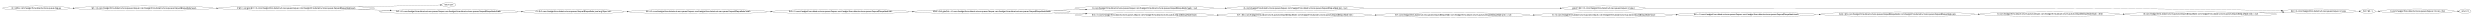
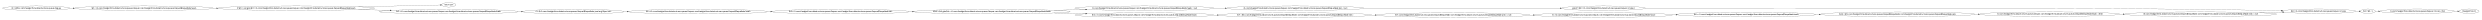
  digraph {
    fontname="IBM Plex Sans"
    rankdir=LR
    node [fontname="IBM Plex Sans"]
    edge [fontname="IBM Plex Sans"]
    "r0 := @this: com.thealgorithms.datastructures.queues.Deques"
    "$r1 = r0.<com.thealgorithms.datastructures.queues.Deques: com.thealgorithms.datastructures.queues.Deques$DequeNode head>"
    "if $r1 != null goto $r2 = r0.<com.thealgorithms.datastructures.queues.Deques: com.thealgorithms.datastructures.queues.Deques$DequeNode head>"
    n4 [label="return com"]
    "$r2 = r0.<com.thealgorithms.datastructures.queues.Deques: com.thealgorithms.datastructures.queues.Deques$DequeNode head>"
    "r3 = $r2.<com.thealgorithms.datastructures.queues.Deques$DequeNode: java.lang.Object val>"
    "$r5 = r0.<com.thealgorithms.datastructures.queues.Deques: com.thealgorithms.datastructures.queues.Deques$DequeNode head>"
    "$r4 = r0.<com.thealgorithms.datastructures.queues.Deques: com.thealgorithms.datastructures.queues.Deques$DequeNode tail>"
    "if $r5 != $r4 goto $r6 = r0.<com.thealgorithms.datastructures.queues.Deques: com.thealgorithms.datastructures.queues.Deques$DequeNode head>"
    "r0.<com.thealgorithms.datastructures.queues.Deques: com.thealgorithms.datastructures.queues.Deques$DequeNode head> = null"
    "$r6 = r0.<com.thealgorithms.datastructures.queues.Deques: com.thealgorithms.datastructures.queues.Deques$DequeNode head>"
    "r0.<com.thealgorithms.datastructures.queues.Deques: com.thealgorithms.datastructures.queues.Deques$DequeNode tail> = null"
    "$r7 = $r6.<com.thealgorithms.datastructures.queues.Deques$DequeNode: com.thealgorithms.datastructures.queues.Deques$DequeNode next>"
    "goto [?= $i0 = r0.<com.thealgorithms.datastructures.queues.Deques: int size>]"
    "$i0 = r0.<com.thealgorithms.datastructures.queues.Deques: int size>"
    "$i1 = $i0 - 1"
    "$r7.<com.thealgorithms.datastructures.queues.Deques$DequeNode: com.thealgorithms.datastructures.queues.Deques$DequeNode prev> = null"
    "r8 = r0.<com.thealgorithms.datastructures.queues.Deques: com.thealgorithms.datastructures.queues.Deques$DequeNode head>"
    "$r9 = r0.<com.thealgorithms.datastructures.queues.Deques: com.thealgorithms.datastructures.queues.Deques$DequeNode head>"
    "$r10 = $r9.<com.thealgorithms.datastructures.queues.Deques$DequeNode: com.thealgorithms.datastructures.queues.Deques$DequeNode next>"
    "r0.<com.thealgorithms.datastructures.queues.Deques: com.thealgorithms.datastructures.queues.Deques$DequeNode head> = $r10"
    "r8.<com.thealgorithms.datastructures.queues.Deques$DequeNode: com.thealgorithms.datastructures.queues.Deques$DequeNode next> = null"
    "r0.<com.thealgorithms.datastructures.queues.Deques: int size> = $i1"
-   "return r3"
+   "return r3" [label="thealgorithms r3"]
    "r0 := @this: com.thealgorithms.datastructures.queues.Deques" -> "$r1 = r0.<com.thealgorithms.datastructures.queues.Deques: com.thealgorithms.datastructures.queues.Deques$DequeNode head>"
    "$r1 = r0.<com.thealgorithms.datastructures.queues.Deques: com.thealgorithms.datastructures.queues.Deques$DequeNode head>" -> "if $r1 != null goto $r2 = r0.<com.thealgorithms.datastructures.queues.Deques: com.thealgorithms.datastructures.queues.Deques$DequeNode head>"
    "if $r1 != null goto $r2 = r0.<com.thealgorithms.datastructures.queues.Deques: com.thealgorithms.datastructures.queues.Deques$DequeNode head>" -> n4
    "if $r1 != null goto $r2 = r0.<com.thealgorithms.datastructures.queues.Deques: com.thealgorithms.datastructures.queues.Deques$DequeNode head>" -> "$r2 = r0.<com.thealgorithms.datastructures.queues.Deques: com.thealgorithms.datastructures.queues.Deques$DequeNode head>"
    "$r2 = r0.<com.thealgorithms.datastructures.queues.Deques: com.thealgorithms.datastructures.queues.Deques$DequeNode head>" -> "r3 = $r2.<com.thealgorithms.datastructures.queues.Deques$DequeNode: java.lang.Object val>"
    "r3 = $r2.<com.thealgorithms.datastructures.queues.Deques$DequeNode: java.lang.Object val>" -> "$r5 = r0.<com.thealgorithms.datastructures.queues.Deques: com.thealgorithms.datastructures.queues.Deques$DequeNode head>"
    "$r5 = r0.<com.thealgorithms.datastructures.queues.Deques: com.thealgorithms.datastructures.queues.Deques$DequeNode head>" -> "$r4 = r0.<com.thealgorithms.datastructures.queues.Deques: com.thealgorithms.datastructures.queues.Deques$DequeNode tail>"
    "$r4 = r0.<com.thealgorithms.datastructures.queues.Deques: com.thealgorithms.datastructures.queues.Deques$DequeNode tail>" -> "if $r5 != $r4 goto $r6 = r0.<com.thealgorithms.datastructures.queues.Deques: com.thealgorithms.datastructures.queues.Deques$DequeNode head>"
    "if $r5 != $r4 goto $r6 = r0.<com.thealgorithms.datastructures.queues.Deques: com.thealgorithms.datastructures.queues.Deques$DequeNode head>" -> "r0.<com.thealgorithms.datastructures.queues.Deques: com.thealgorithms.datastructures.queues.Deques$DequeNode head> = null"
    "if $r5 != $r4 goto $r6 = r0.<com.thealgorithms.datastructures.queues.Deques: com.thealgorithms.datastructures.queues.Deques$DequeNode head>" -> "$r6 = r0.<com.thealgorithms.datastructures.queues.Deques: com.thealgorithms.datastructures.queues.Deques$DequeNode head>"
    "r0.<com.thealgorithms.datastructures.queues.Deques: com.thealgorithms.datastructures.queues.Deques$DequeNode head> = null" -> "r0.<com.thealgorithms.datastructures.queues.Deques: com.thealgorithms.datastructures.queues.Deques$DequeNode tail> = null"
    "$r6 = r0.<com.thealgorithms.datastructures.queues.Deques: com.thealgorithms.datastructures.queues.Deques$DequeNode head>" -> "$r7 = $r6.<com.thealgorithms.datastructures.queues.Deques$DequeNode: com.thealgorithms.datastructures.queues.Deques$DequeNode next>"
    "r0.<com.thealgorithms.datastructures.queues.Deques: com.thealgorithms.datastructures.queues.Deques$DequeNode tail> = null" -> "goto [?= $i0 = r0.<com.thealgorithms.datastructures.queues.Deques: int size>]"
    "$r7 = $r6.<com.thealgorithms.datastructures.queues.Deques$DequeNode: com.thealgorithms.datastructures.queues.Deques$DequeNode next>" -> "$r7.<com.thealgorithms.datastructures.queues.Deques$DequeNode: com.thealgorithms.datastructures.queues.Deques$DequeNode prev> = null"
    "goto [?= $i0 = r0.<com.thealgorithms.datastructures.queues.Deques: int size>]" -> "$i0 = r0.<com.thealgorithms.datastructures.queues.Deques: int size>"
    "$i0 = r0.<com.thealgorithms.datastructures.queues.Deques: int size>" -> "$i1 = $i0 - 1"
    "$i1 = $i0 - 1" -> "r0.<com.thealgorithms.datastructures.queues.Deques: int size> = $i1"
    "$r7.<com.thealgorithms.datastructures.queues.Deques$DequeNode: com.thealgorithms.datastructures.queues.Deques$DequeNode prev> = null" -> "r8 = r0.<com.thealgorithms.datastructures.queues.Deques: com.thealgorithms.datastructures.queues.Deques$DequeNode head>"
    "r8 = r0.<com.thealgorithms.datastructures.queues.Deques: com.thealgorithms.datastructures.queues.Deques$DequeNode head>" -> "$r9 = r0.<com.thealgorithms.datastructures.queues.Deques: com.thealgorithms.datastructures.queues.Deques$DequeNode head>"
    "$r9 = r0.<com.thealgorithms.datastructures.queues.Deques: com.thealgorithms.datastructures.queues.Deques$DequeNode head>" -> "$r10 = $r9.<com.thealgorithms.datastructures.queues.Deques$DequeNode: com.thealgorithms.datastructures.queues.Deques$DequeNode next>"
    "$r10 = $r9.<com.thealgorithms.datastructures.queues.Deques$DequeNode: com.thealgorithms.datastructures.queues.Deques$DequeNode next>" -> "r0.<com.thealgorithms.datastructures.queues.Deques: com.thealgorithms.datastructures.queues.Deques$DequeNode head> = $r10"
    "r0.<com.thealgorithms.datastructures.queues.Deques: com.thealgorithms.datastructures.queues.Deques$DequeNode head> = $r10" -> "r8.<com.thealgorithms.datastructures.queues.Deques$DequeNode: com.thealgorithms.datastructures.queues.Deques$DequeNode next> = null"
    "r8.<com.thealgorithms.datastructures.queues.Deques$DequeNode: com.thealgorithms.datastructures.queues.Deques$DequeNode next> = null" -> "$i0 = r0.<com.thealgorithms.datastructures.queues.Deques: int size>"
    "r0.<com.thealgorithms.datastructures.queues.Deques: int size> = $i1" -> "return r3"
  }
